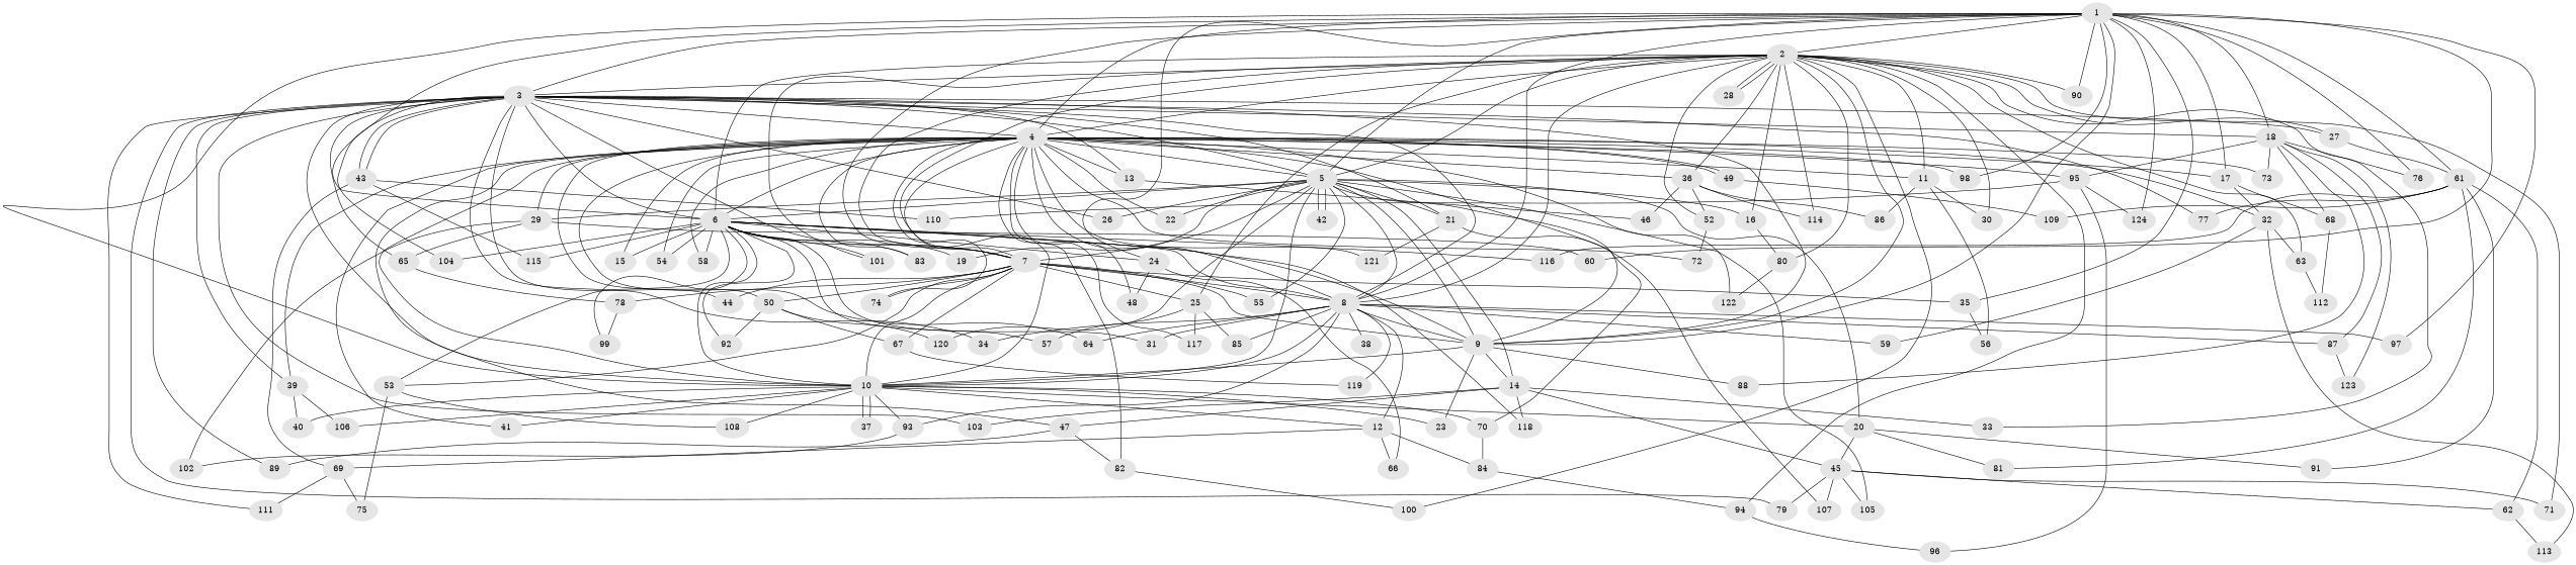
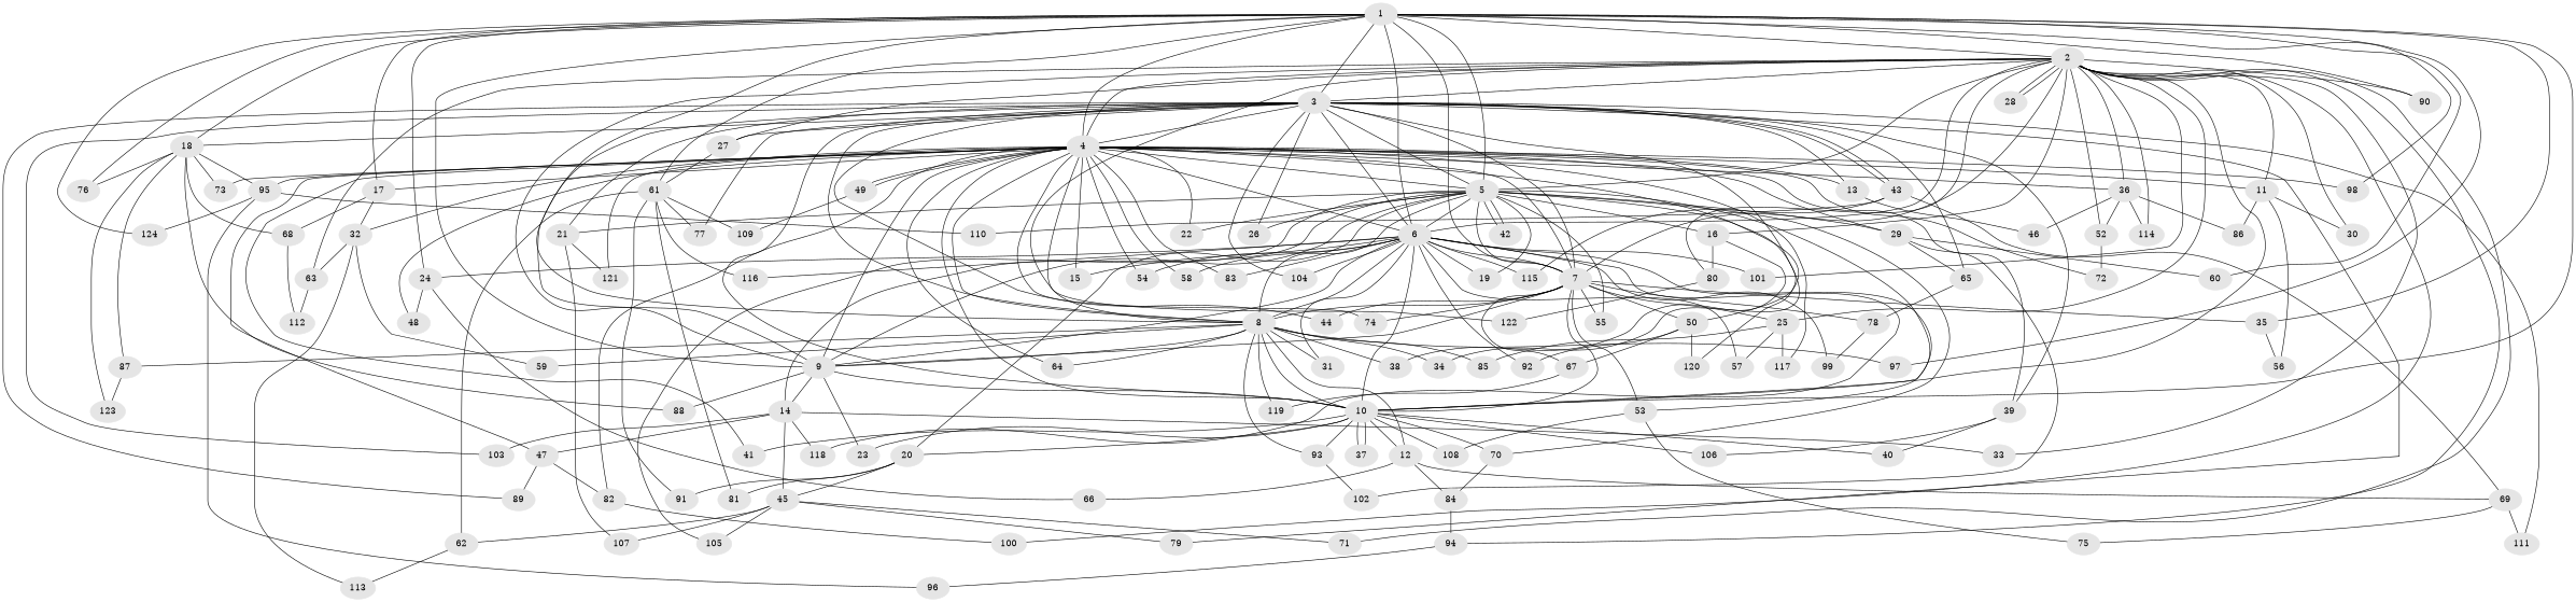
  graph {
    node [color=gray90 style=filled]
    1
    2
    3
    4
    5
    6
    7
    8
    9
    10
    17
    18
    24
    35
    60
    61
    76
    90
    97
    98
    124
    11
    16
    25
    27
    28
    30
    33
    36
    52
    63
    71
    80
    94
    100
    101
    114
    13
    21
    26
    34
    39
    43
    44
    65
    77
    79
    89
    103
    104
    111
    15
    22
    29
    32
    41
    47
    48
    49
    50
    54
    58
    64
    72
    73
    74
    82
    83
    95
    117
    121
    122
    14
    19
    20
    42
    55
    70
    105
    120
    31
    53
    57
    92
    99
    115
    116
    118
    67
    78
    12
    38
    59
    85
    87
    93
    119
    23
    88
    37
    40
    106
    108
    68
    123
    66
    56
    81
    91
    62
    109
    86
    46
    112
    96
    107
    69
    110
    102
    113
    45
    84
    75
    1 -- 2
    1 -- 3
    1 -- 4
    1 -- 5
    1 -- 6
    1 -- 7
    1 -- 8
    1 -- 9
    1 -- 10
    1 -- 17
    1 -- 18
    1 -- 24
    1 -- 35
    1 -- 60
    1 -- 61
    1 -- 76
    1 -- 90
    1 -- 97
    1 -- 98
    1 -- 124
    2 -- 3
    2 -- 4
    2 -- 5
    2 -- 6
    2 -- 7
    2 -- 8
    2 -- 9
    2 -- 10
    2 -- 90
    2 -- 11
    2 -- 16
    2 -- 25
    2 -- 27
    2 -- 28
    2 -- 28
    2 -- 30
    2 -- 33
    2 -- 36
    2 -- 52
    2 -- 63
    2 -- 71
    2 -- 80
    2 -- 94
    2 -- 100
    2 -- 101
    2 -- 114
    3 -- 4
    3 -- 5
    3 -- 6
    3 -- 7
    3 -- 8
    3 -- 9
    3 -- 10
    3 -- 18
    3 -- 27
    3 -- 13
    3 -- 21
    3 -- 26
    3 -- 34
    3 -- 39
    3 -- 43
    3 -- 43
    3 -- 44
    3 -- 65
    3 -- 77
    3 -- 79
    3 -- 89
    3 -- 103
    3 -- 104
    3 -- 111
    4 -- 5
    4 -- 6
    4 -- 7
    4 -- 8
    4 -- 9
    4 -- 10
    4 -- 17
    4 -- 98
    4 -- 11
    4 -- 36
    4 -- 13
    4 -- 39
    4 -- 15
    4 -- 22
    4 -- 29
    4 -- 32
    4 -- 41
    4 -- 47
    4 -- 48
    4 -- 49
    4 -- 49
    4 -- 50
    4 -- 54
    4 -- 58
    4 -- 64
    4 -- 72
    4 -- 73
    4 -- 74
    4 -- 82
    4 -- 83
    4 -- 95
    4 -- 117
    4 -- 121
    4 -- 122
    5 -- 6
    5 -- 7
    5 -- 8
    5 -- 9
    5 -- 10
    5 -- 16
    5 -- 21
    5 -- 26
    5 -- 22
    5 -- 29
    5 -- 14
    5 -- 19
    5 -- 20
    5 -- 42
    5 -- 42
    5 -- 55
    5 -- 70
    5 -- 105
    5 -- 120
    6 -- 7
    6 -- 8
    6 -- 9
    6 -- 10
    6 -- 24
    6 -- 101
    6 -- 104
    6 -- 15
    6 -- 54
    6 -- 58
    6 -- 83
    6 -- 19
    6 -- 31
    6 -- 53
    6 -- 57
    6 -- 92
    6 -- 99
    6 -- 115
    6 -- 116
    6 -- 118
    7 -- 8
    7 -- 9
    7 -- 10
    7 -- 35
    7 -- 25
    7 -- 44
    7 -- 50
    7 -- 74
    7 -- 55
    7 -- 53
    7 -- 67
    7 -- 78
    8 -- 9
    8 -- 10
    8 -- 97
    8 -- 34
    8 -- 64
    8 -- 31
    8 -- 12
    8 -- 38
    8 -- 59
    8 -- 85
    8 -- 87
    8 -- 93
    8 -- 119
    9 -- 10
    9 -- 14
    9 -- 23
    9 -- 88
    10 -- 41
    10 -- 20
    10 -- 70
    10 -- 12
    10 -- 93
    10 -- 23
    10 -- 37
    10 -- 37
    10 -- 40
    10 -- 106
    10 -- 108
    17 -- 32
    17 -- 68
    18 -- 76
    18 -- 73
    18 -- 95
    18 -- 87
    18 -- 88
    18 -- 68
    18 -- 123
    24 -- 48
    24 -- 66
    35 -- 56
    61 -- 77
    61 -- 116
    61 -- 81
    61 -- 91
    61 -- 62
    61 -- 109
    11 -- 30
    11 -- 56
    11 -- 86
    16 -- 80
+   16 -- 38
    25 -- 117
    25 -- 57
    25 -- 85
    27 -- 61
    36 -- 52
    36 -- 114
    36 -- 86
    36 -- 46
    52 -- 72
    63 -- 112
    80 -- 122
    94 -- 96
    13 -- 46
    21 -- 121
    21 -- 107
    39 -- 40
    39 -- 106
    43 -- 115
    43 -- 69
    43 -- 110
    65 -- 78
    29 -- 60
    29 -- 65
    29 -- 102
    32 -- 63
    32 -- 59
    32 -- 113
    47 -- 89
    47 -- 82
    49 -- 109
    50 -- 120
    50 -- 92
    50 -- 67
    82 -- 100
    95 -- 124
    95 -- 96
    95 -- 110
    14 -- 33
    14 -- 103
    14 -- 47
    14 -- 118
    14 -- 45
    20 -- 81
    20 -- 91
    20 -- 45
    70 -- 84
    53 -- 108
    53 -- 75
    67 -- 119
    78 -- 99
    12 -- 66
    12 -- 69
    12 -- 84
    87 -- 123
    93 -- 102
    68 -- 112
    62 -- 113
    69 -- 111
    69 -- 75
    45 -- 71
    45 -- 79
    45 -- 105
    45 -- 62
    45 -- 107
    84 -- 94
  }
